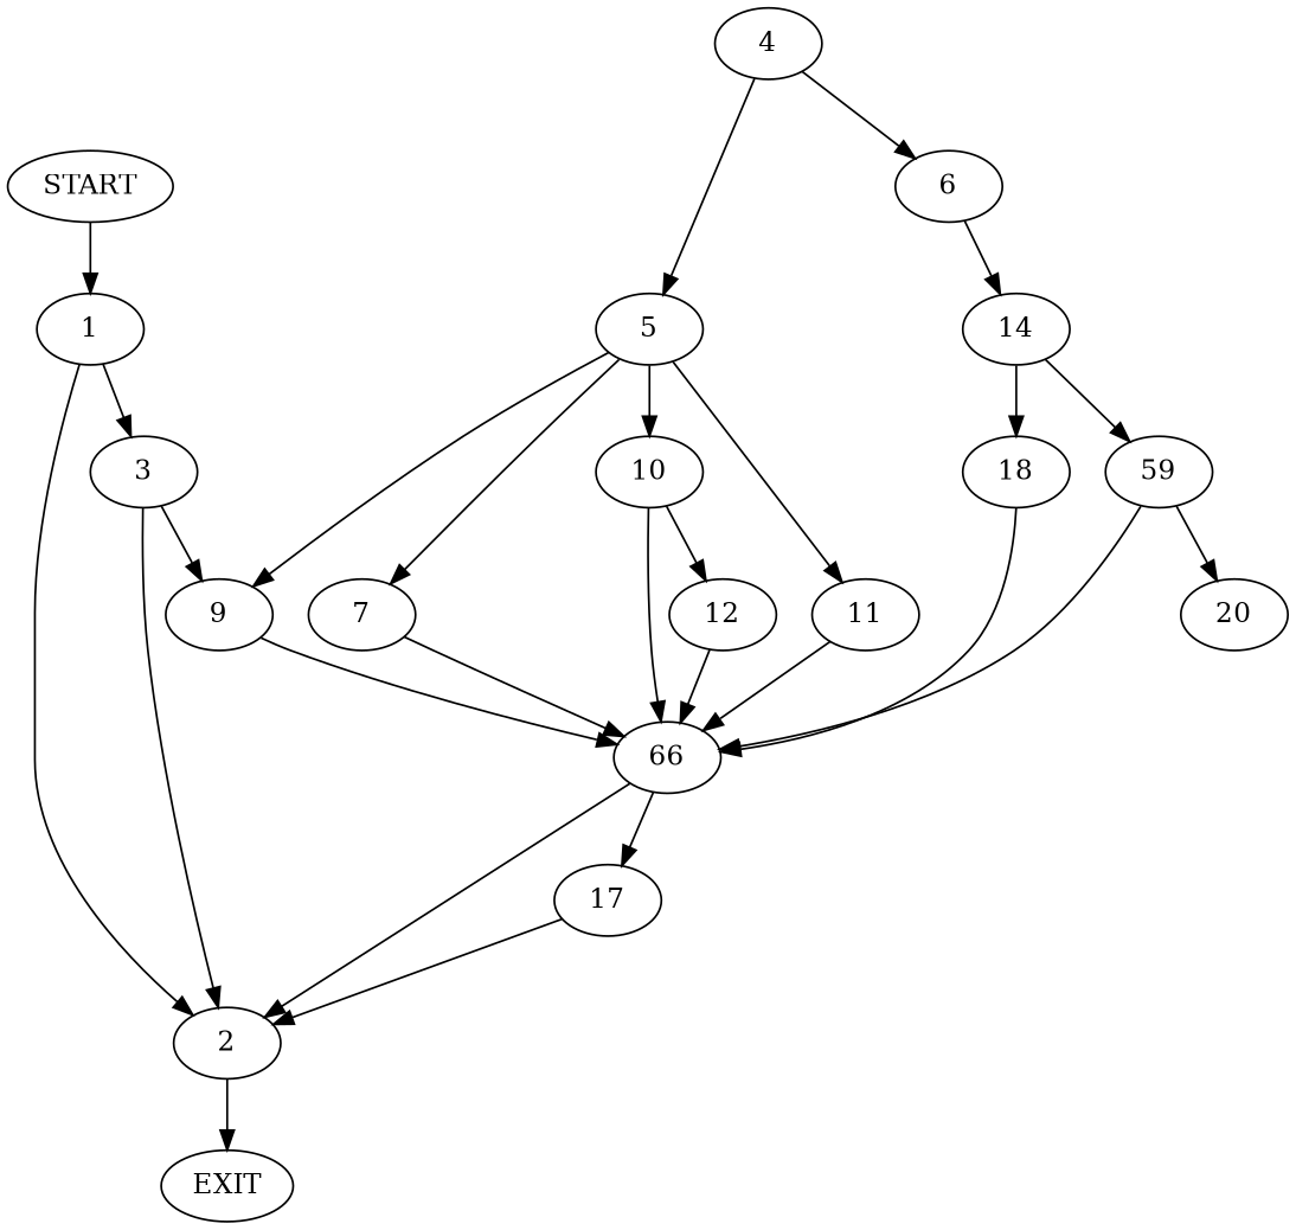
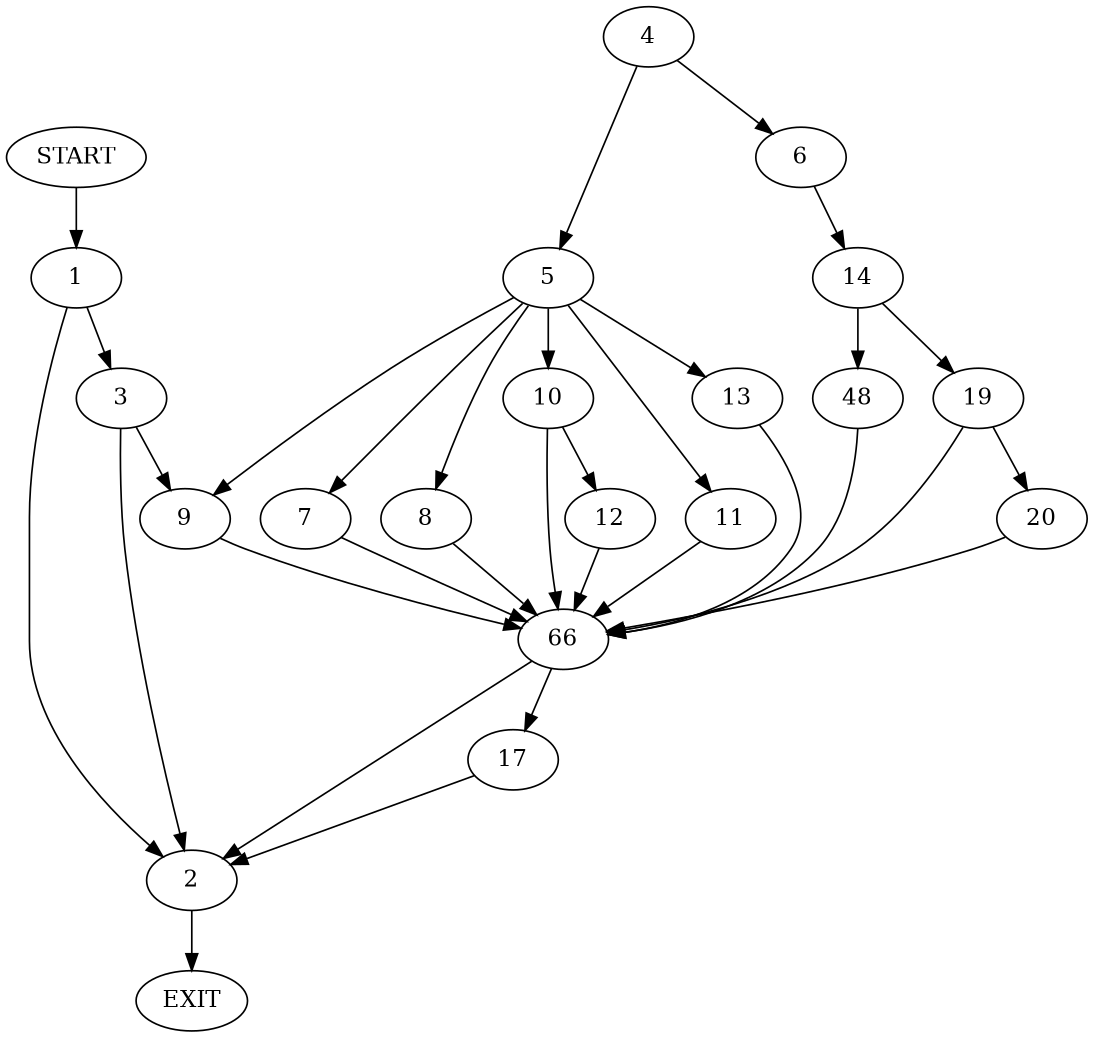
  digraph {
    fontname="DejaVu Serif"
    node [fontname="DejaVu Serif"]
    edge [fontname="DejaVu Serif"]
    n1 [label=START]
    1
    2
    3
    n5 [label=EXIT]
    9
    4
    5
    6
    7
+   8
    10
    11
+   13
    14
    n16 [label=66]
    12
-   18
-   19 [label=59]
+   18 [label=48]
+   19
    17
    20
    n1 -> 1
    1 -> 2
    1 -> 3
    2 -> n5
    3 -> 2
    3 -> 9
    9 -> n16
    4 -> 5
    4 -> 6
    5 -> 9
    5 -> 7
+   5 -> 8
    5 -> 10
    5 -> 11
+   5 -> 13
    6 -> 14
    7 -> n16
+   8 -> n16
    10 -> n16
    10 -> 12
    11 -> n16
+   13 -> n16
    14 -> 18
    14 -> 19
    n16 -> 2
    n16 -> 17
    12 -> n16
    18 -> n16
    19 -> n16
    19 -> 20
    17 -> 2
+   20 -> n16
  }
